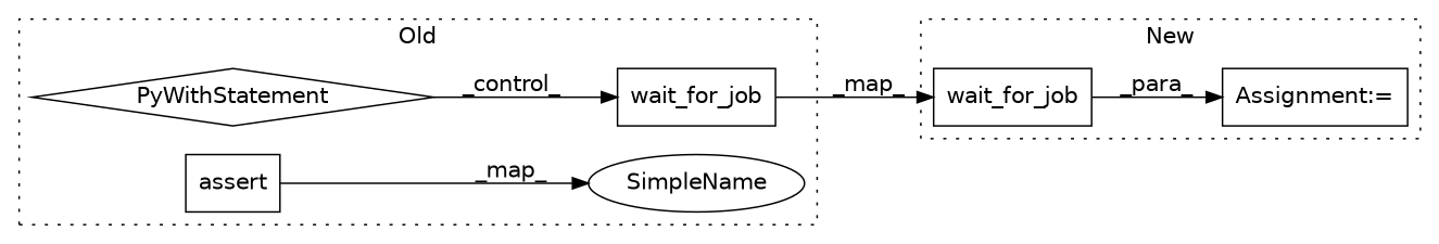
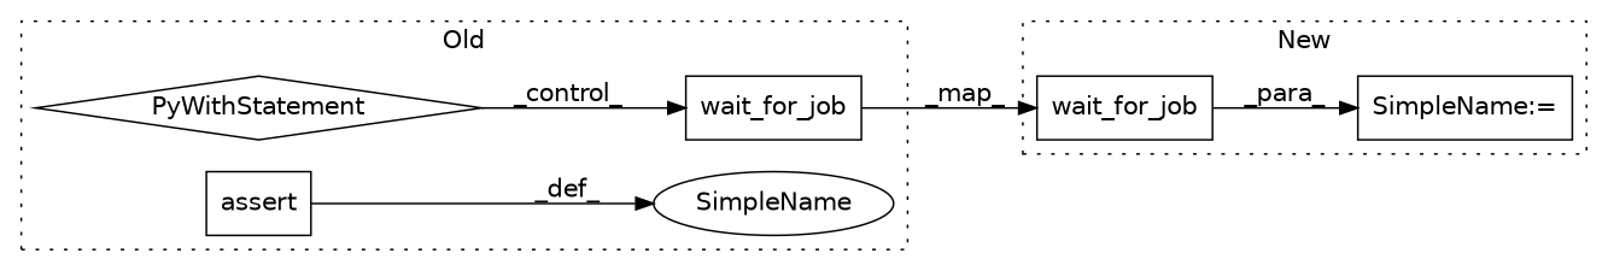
  digraph {
    fontname="DejaVu Sans"
    rankdir=LR
    node [a=32 fontname="DejaVu Sans" l="13,1" shape=box]
    edge [fontname="DejaVu Sans"]
    n1 [label=wait_for_job s="8460,8517"]
    n2 [a=42 label=SimpleName shape=ellipse l=""]
    n3 [a=104 l="10,2" label=PyWithStatement s="8394,8448" shape=diamond]
    n4 [label=assert s="8409,8447"]
    n5 [label=wait_for_job s="8429,8486"]
-   n6 [a=7 l=1 label="Assignment:=" s=8428]
+   n6 [a=7 l=1 label="SimpleName:=" s=8428]
    subgraph cluster_1 {
      label=Old
      style=dotted
      n1
      n2
      n3
      n4
    }
    subgraph cluster_2 {
      label=New
      style=dotted
      n5
      n6
    }
    n1 -> n5 [label=_map_]
    n3 -> n1 [label=_control_]
-   n4 -> n2 [label=_map_]
+   n4 -> n2 [label=_def_]
    n5 -> n6 [label=_para_]
  }
